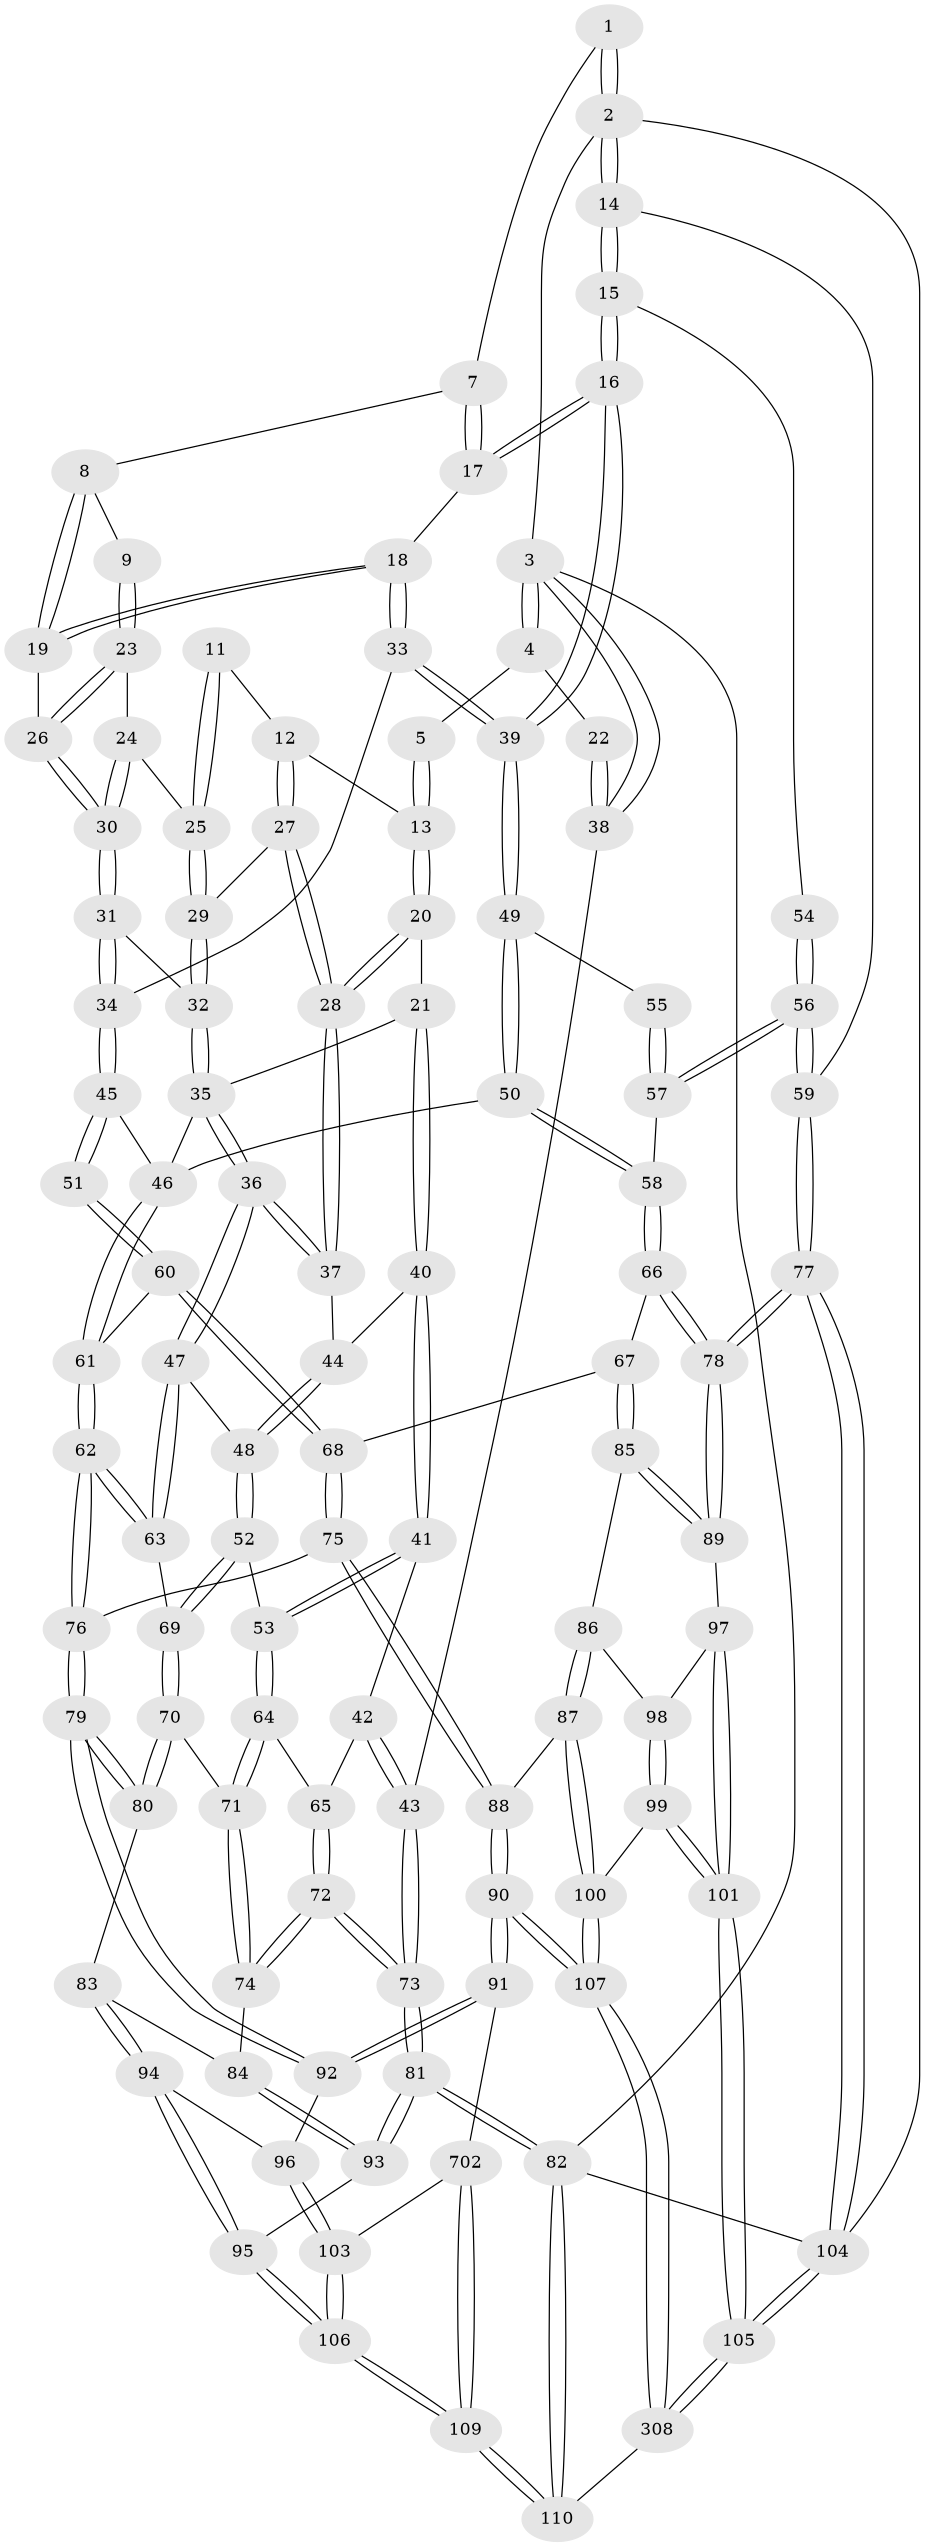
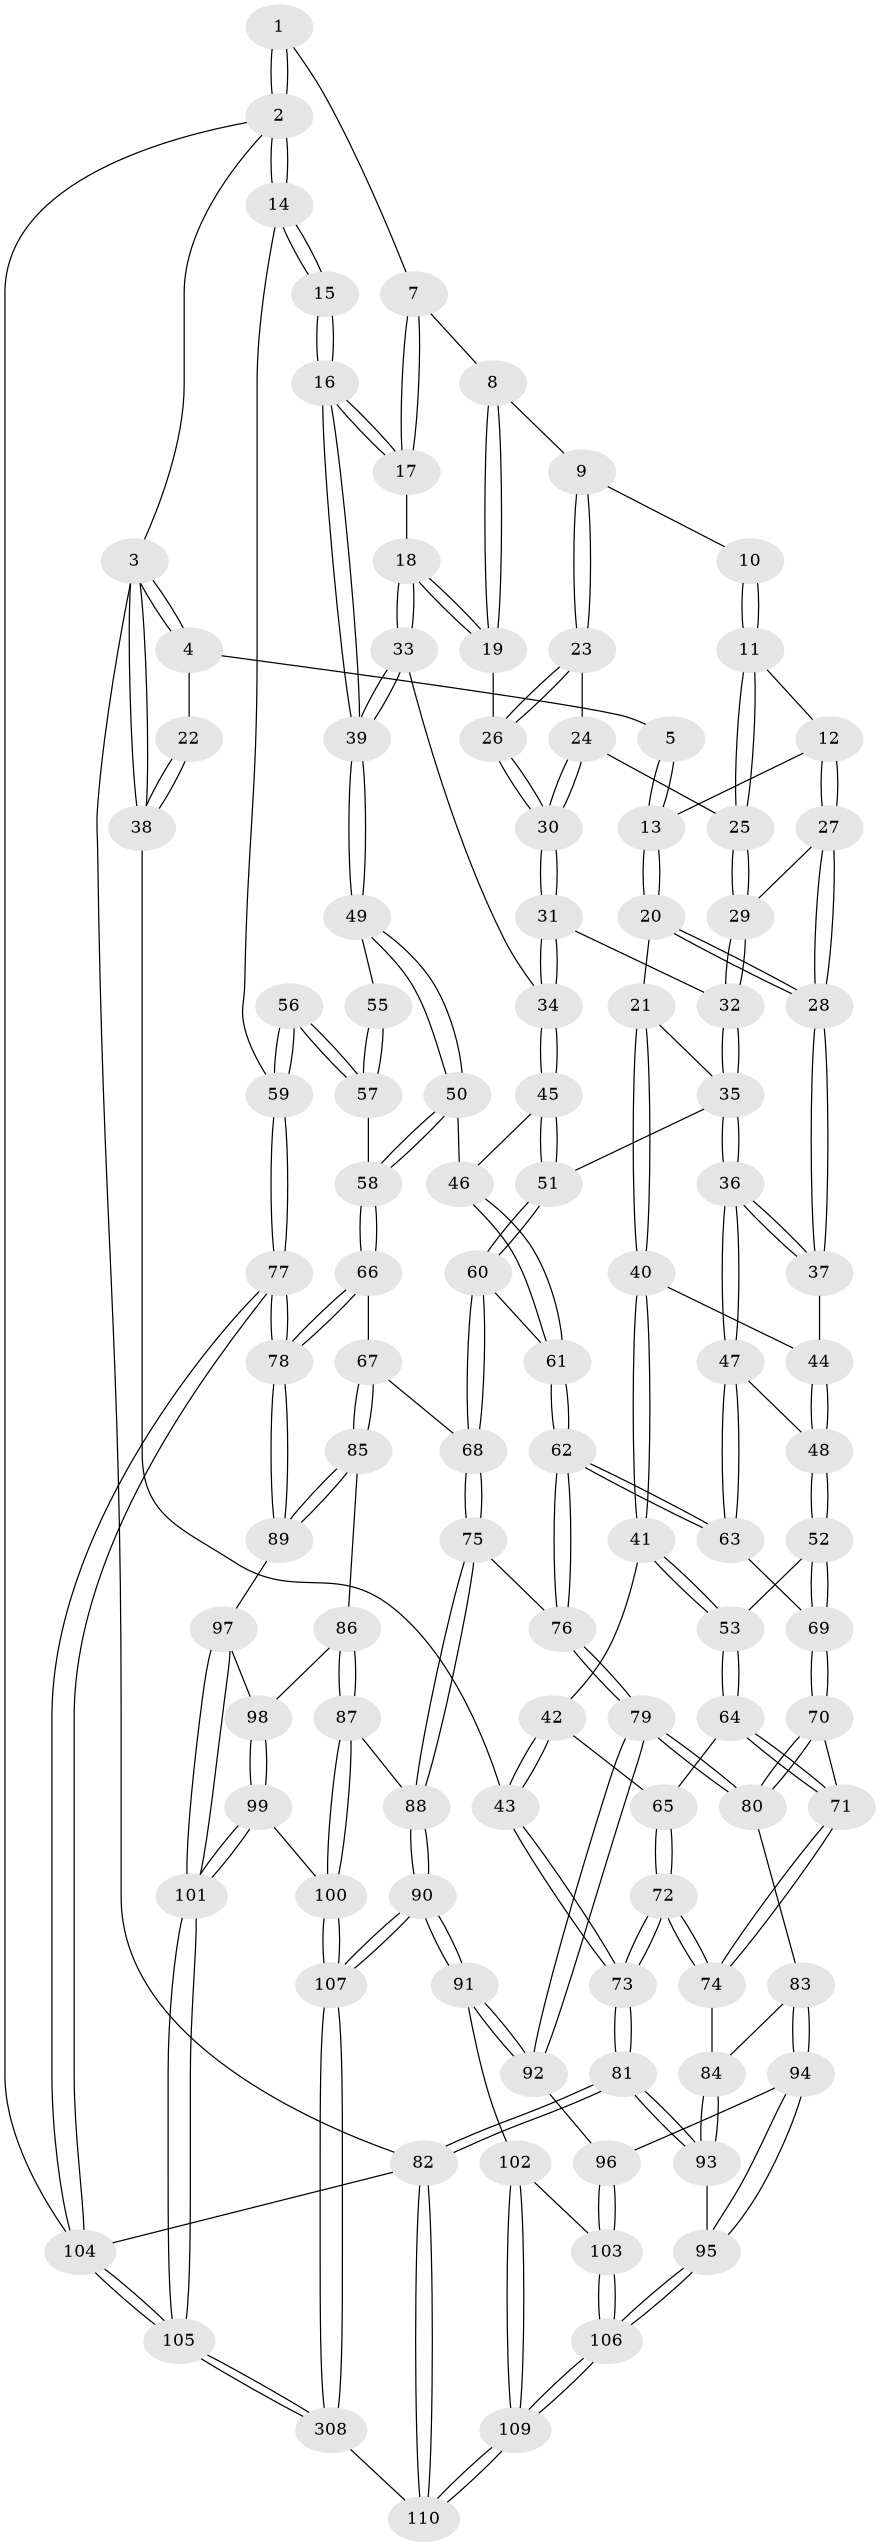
  graph {
    node [color=gray90 style=filled]
    1
    2
    7
    3
    14
    104
    8
    17
    4
    38
    82
    15
    59
    105
    5
    22
    43
    110
    13
    20
+   10
    11
    9
    19
    18
    23
    26
    24
    12
    25
    27
    29
    28
    21
    16
-   54
    77
    39
    56
    49
    33
    34
    30
    40
    35
    37
    44
    41
    31
    32
    45
    36
    46
    51
    47
    61
    48
    63
    73
    50
    55
    42
    53
    65
    64
    72
    81
    52
    60
    62
    69
    58
    57
    66
    68
    70
    71
    67
    78
    75
    76
    79
    74
    85
    89
    86
    88
    80
    83
    84
    93
    90
    92
    97
    96
    94
    95
    87
    98
    100
    99
    107
    91
    101
-   102 [label=702]
+   102
    n106 [label=308]
    103
    109
    106
    1 -- 2
    1 -- 2
    1 -- 7
    2 -- 3
    2 -- 14
    2 -- 14
    2 -- 104
    7 -- 8
    7 -- 17
    7 -- 17
    3 -- 4
    3 -- 4
    3 -- 38
    3 -- 38
    3 -- 82
    14 -- 15
    14 -- 15
    14 -- 59
    104 -- 105
    104 -- 105
    8 -- 9
    8 -- 19
    8 -- 19
    17 -- 18
    4 -- 5
    4 -- 22
    38 -- 43
    82 -- 104
    82 -- 110
    82 -- 110
    15 -- 16
    15 -- 16
-   15 -- 54
    59 -- 77
    59 -- 77
    105 -- n106
    105 -- n106
    5 -- 13
    5 -- 13
    22 -- 38
    22 -- 38
    43 -- 73
    43 -- 73
    13 -- 20
    13 -- 20
    20 -- 28
    20 -- 28
    20 -- 21
+   10 -- 11
+   10 -- 11
    11 -- 12
    11 -- 25
    11 -- 25
+   9 -- 10
    9 -- 23
    9 -- 23
    19 -- 26
    18 -- 19
    18 -- 19
    18 -- 33
    18 -- 33
    23 -- 26
    23 -- 26
    23 -- 24
    26 -- 30
    26 -- 30
    24 -- 25
    24 -- 30
    24 -- 30
    12 -- 13
    12 -- 27
    12 -- 27
    25 -- 29
    25 -- 29
    27 -- 29
    27 -- 28
    27 -- 28
    29 -- 32
    29 -- 32
    28 -- 37
    28 -- 37
    21 -- 40
    21 -- 40
    21 -- 35
    16 -- 17
    16 -- 17
    16 -- 39
    16 -- 39
-   54 -- 56
-   54 -- 56
    77 -- 104
    77 -- 104
    77 -- 78
    77 -- 78
    39 -- 49
    39 -- 49
    56 -- 59
    56 -- 59
    56 -- 57
    56 -- 57
    49 -- 50
    49 -- 50
    49 -- 55
    33 -- 39
    33 -- 39
    33 -- 34
    34 -- 45
    34 -- 45
    30 -- 31
    30 -- 31
    40 -- 44
    40 -- 41
    40 -- 41
    35 -- 36
    35 -- 36
-   35 -- 46
+   35 -- 51
    37 -- 44
    44 -- 48
    44 -- 48
    41 -- 42
    41 -- 53
    41 -- 53
    31 -- 34
    31 -- 34
    31 -- 32
    32 -- 35
    32 -- 35
    45 -- 46
    45 -- 51
    45 -- 51
    36 -- 37
    36 -- 37
    36 -- 47
    36 -- 47
    46 -- 61
    46 -- 61
    51 -- 60
    51 -- 60
    47 -- 48
    47 -- 63
    47 -- 63
    61 -- 62
    61 -- 62
    48 -- 52
    48 -- 52
    63 -- 69
    73 -- 81
    73 -- 81
    50 -- 46
    50 -- 58
    50 -- 58
    55 -- 57
    55 -- 57
    42 -- 43
    42 -- 43
    42 -- 65
    53 -- 64
    53 -- 64
    65 -- 72
    65 -- 72
    64 -- 65
    64 -- 71
    64 -- 71
    72 -- 73
    72 -- 73
    72 -- 74
    72 -- 74
    81 -- 82
    81 -- 82
    81 -- 93
    81 -- 93
    52 -- 53
    52 -- 69
    52 -- 69
    60 -- 61
    60 -- 68
    60 -- 68
    62 -- 63
    62 -- 63
    62 -- 76
    62 -- 76
    69 -- 70
    69 -- 70
    58 -- 66
    58 -- 66
    57 -- 58
    66 -- 67
    66 -- 78
    66 -- 78
    68 -- 75
    68 -- 75
    70 -- 71
    70 -- 80
    70 -- 80
    71 -- 74
    71 -- 74
    67 -- 68
    67 -- 85
    67 -- 85
    78 -- 89
    78 -- 89
    75 -- 76
    75 -- 88
    75 -- 88
    76 -- 79
    76 -- 79
    79 -- 80
    79 -- 80
    79 -- 92
    79 -- 92
    74 -- 84
    85 -- 89
    85 -- 89
    85 -- 86
    89 -- 97
    86 -- 87
    86 -- 87
    86 -- 98
    88 -- 90
    88 -- 90
    80 -- 83
    83 -- 84
    83 -- 94
    83 -- 94
    84 -- 93
    84 -- 93
    93 -- 95
    90 -- 107
    90 -- 107
    90 -- 91
    90 -- 91
    92 -- 96
    97 -- 98
    97 -- 101
    97 -- 101
    96 -- 103
    96 -- 103
    94 -- 96
    94 -- 95
    94 -- 95
    95 -- 106
    95 -- 106
    87 -- 88
    87 -- 100
    87 -- 100
    98 -- 99
    98 -- 99
    100 -- 107
    100 -- 107
    99 -- 100
    99 -- 101
    99 -- 101
    107 -- n106
    107 -- n106
    91 -- 92
    91 -- 92
    91 -- 102
    101 -- 105
    101 -- 105
    102 -- 103
    102 -- 109
    102 -- 109
    n106 -- 110
    103 -- 106
    103 -- 106
    109 -- 110
    109 -- 110
    106 -- 109
    106 -- 109
  }
